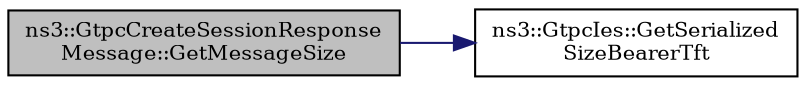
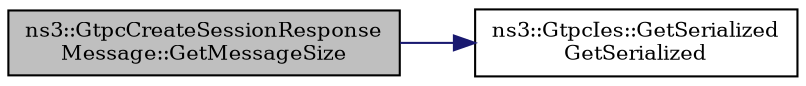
  digraph {
    rankdir=LR
    fontname="DejaVu Serif"
    node [color=black fontname="DejaVu Serif" fontsize=10 shape=record style=filled]
    n1 [fillcolor=grey75 fontcolor=black height=0.2 label="ns3::GtpcCreateSessionResponse\lMessage::GetMessageSize" width=0.4]
-   n2 [fillcolor=white height=0.2 label="ns3::GtpcIes::GetSerialized\lSizeBearerTft" width=0.4]
+   n2 [fillcolor=white height=0.2 label="ns3::GtpcIes::GetSerialized\lGetSerialized" width=0.4]
    n1 -> n2 [color=midnightblue fontname="DejaVu Serif" fontsize=10 labelfontname=Helvetica labelfontsize=10 style=solid]
  }
